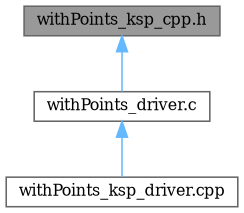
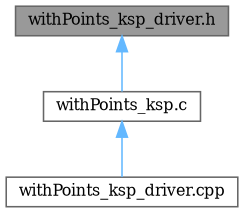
  digraph {
    fontname="DejaVu Serif"
    node [color=grey40 fillcolor=white fontname="DejaVu Serif" fontsize=10 shape=box style=filled]
    edge [color=steelblue1 dir=back fontname="DejaVu Serif" fontsize=10 labelfontname=Helvetica labelfontsize=10 style=solid]
-   n1 [color=gray40 fillcolor=grey60 fontcolor=black height=0.2 label="withPoints_ksp_cpp.h" width=0.4]
-   n2 [height=0.2 label="withPoints_driver.c" width=0.4]
+   n1 [color=gray40 fillcolor=grey60 fontcolor=black height=0.2 label="withPoints_ksp_driver.h" width=0.4]
+   n2 [height=0.2 label="withPoints_ksp.c" width=0.4]
    n3 [height=0.2 label="withPoints_ksp_driver.cpp" width=0.4]
    n1 -> n2
    n2 -> n3
  }
